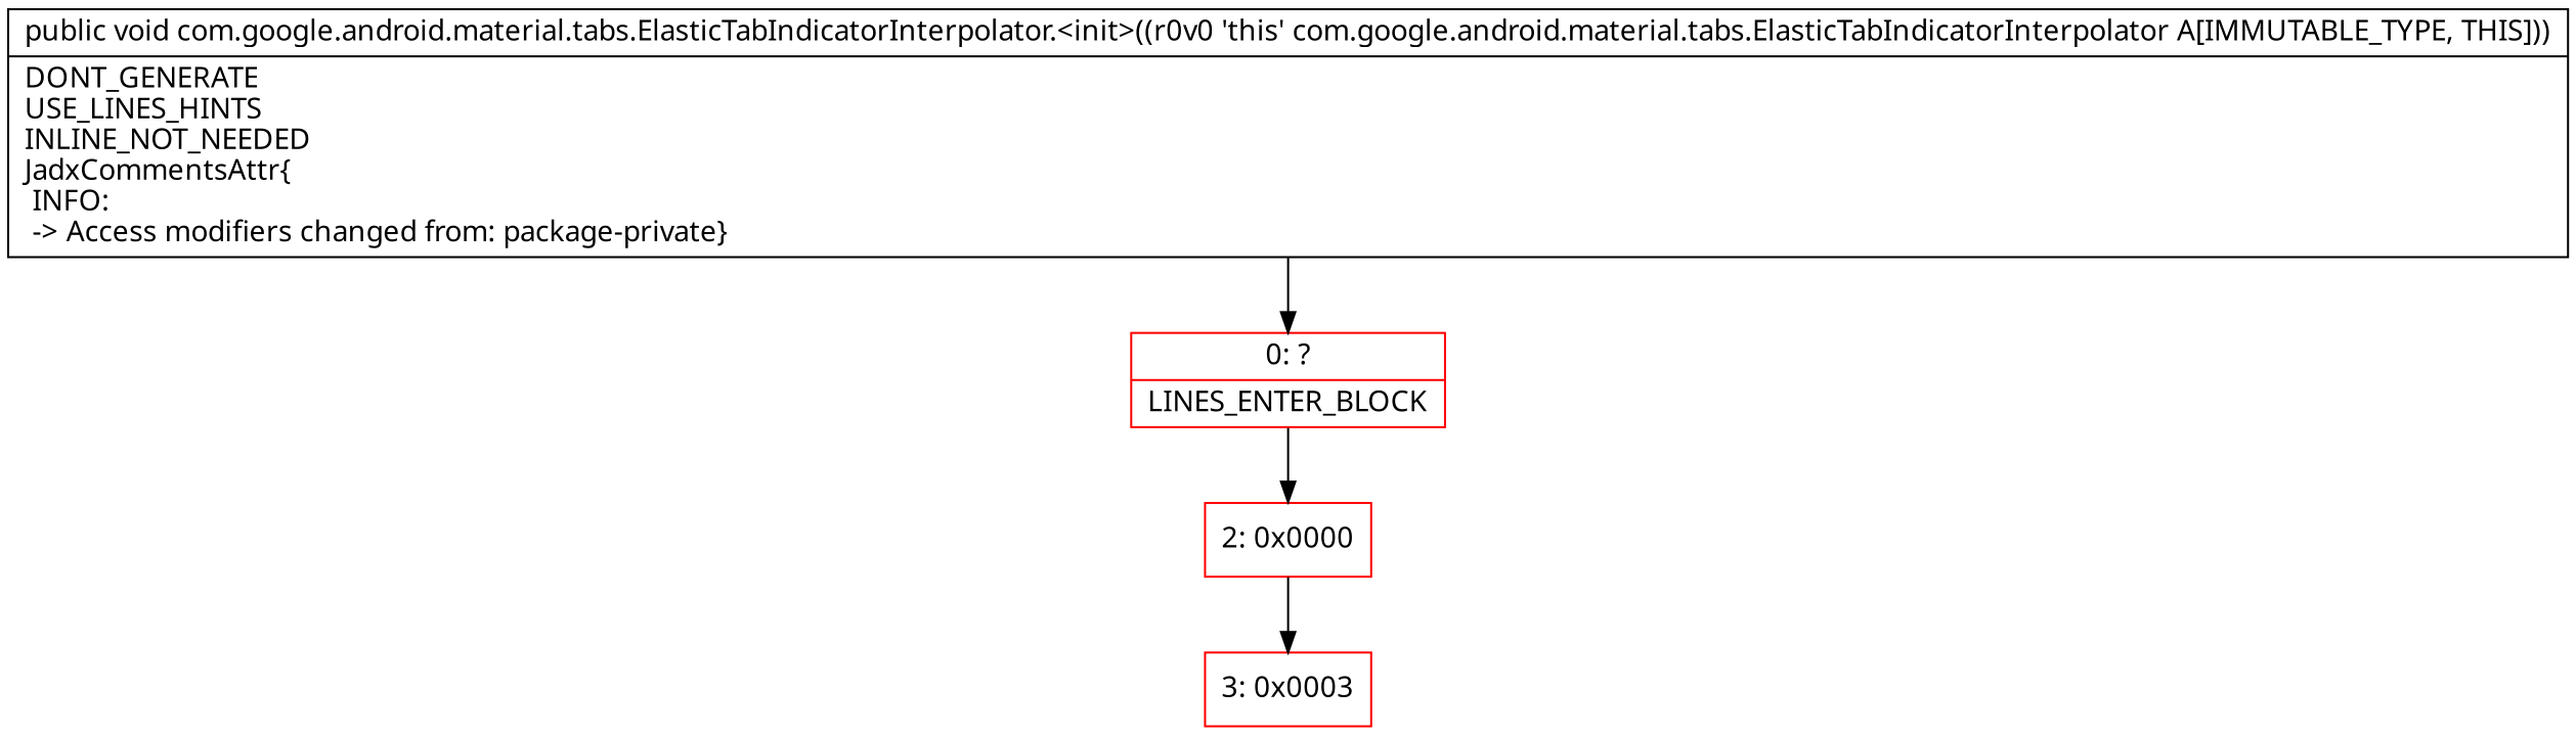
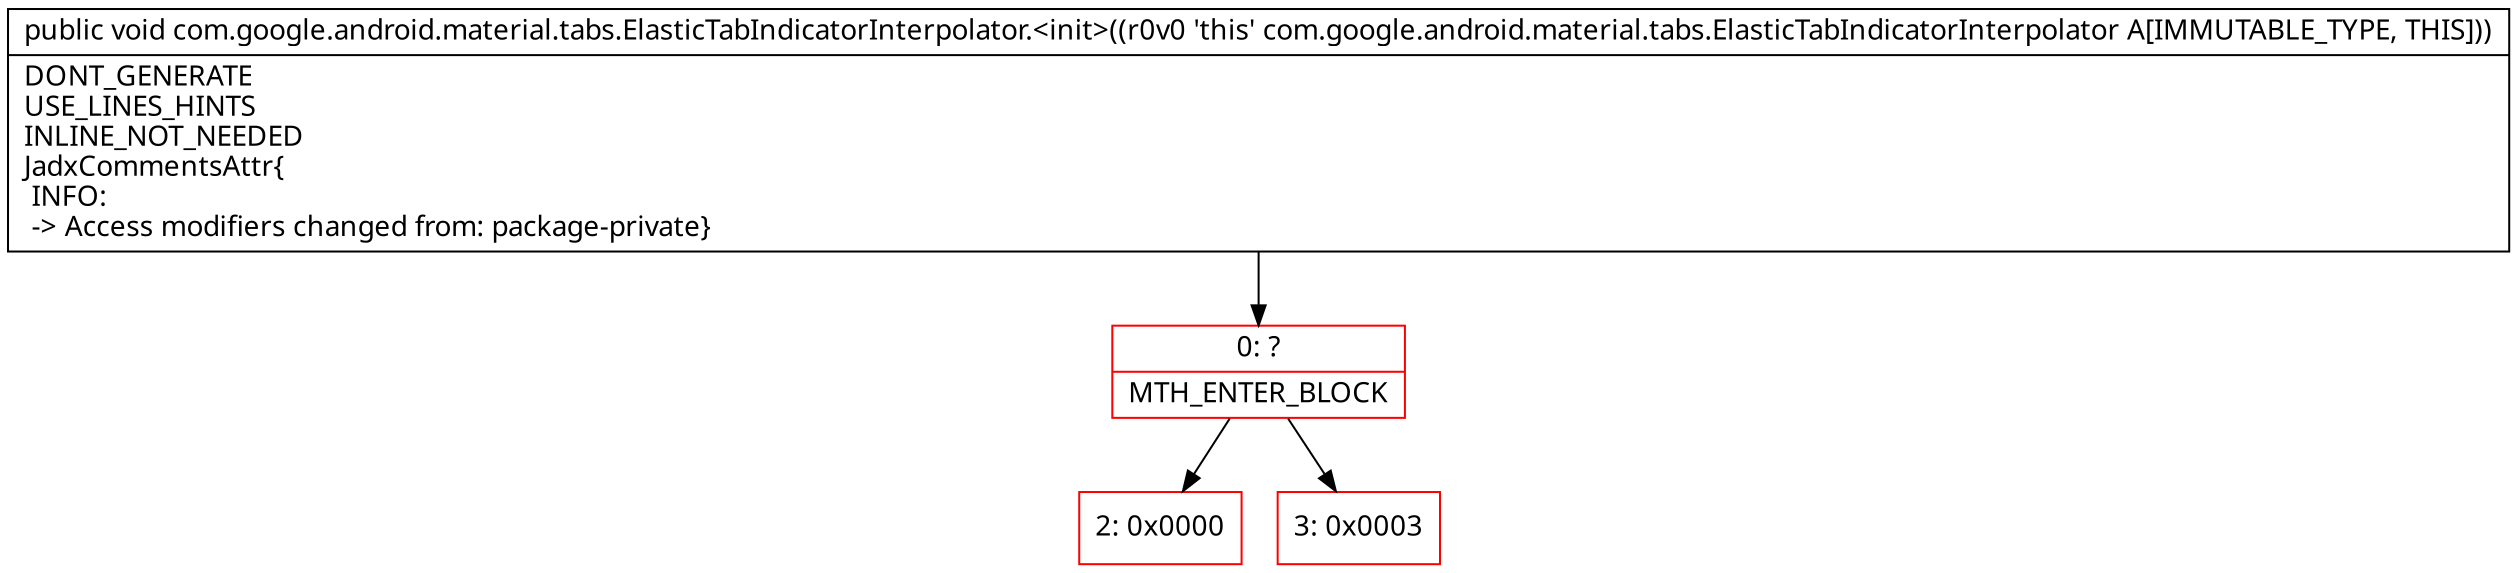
  digraph {
    fontname="Noto Sans"
    node [color=red fontname="Noto Sans" shape=record]
    edge [fontname="Noto Sans"]
-   n1 [label="{0\:\ ?|LINES_ENTER_BLOCK\l}"]
+   n1 [label="{0\:\ ?|MTH_ENTER_BLOCK\l}"]
    n2 [label="{2\:\ 0x0000}"]
    n3 [label="{3\:\ 0x0003}"]
    n4 [label="{public void com.google.android.material.tabs.ElasticTabIndicatorInterpolator.\<init\>((r0v0 'this' com.google.android.material.tabs.ElasticTabIndicatorInterpolator A[IMMUTABLE_TYPE, THIS]))  | DONT_GENERATE\lUSE_LINES_HINTS\lINLINE_NOT_NEEDED\lJadxCommentsAttr\{\l INFO: \l \-\> Access modifiers changed from: package\-private\}\l}" color=""]
    subgraph cluster_1 {
      label="R(0)"
    }
    n1 -> n2
-   n2 -> n3
+   n1 -> n3
    n4 -> n1
  }
